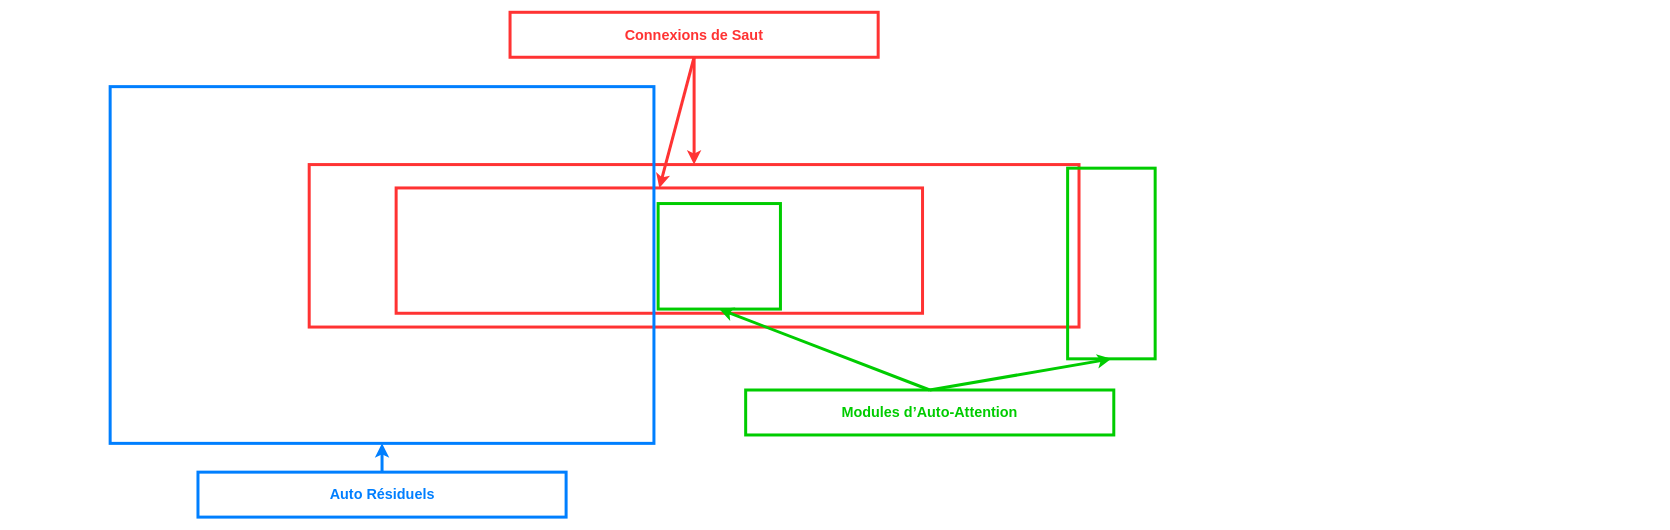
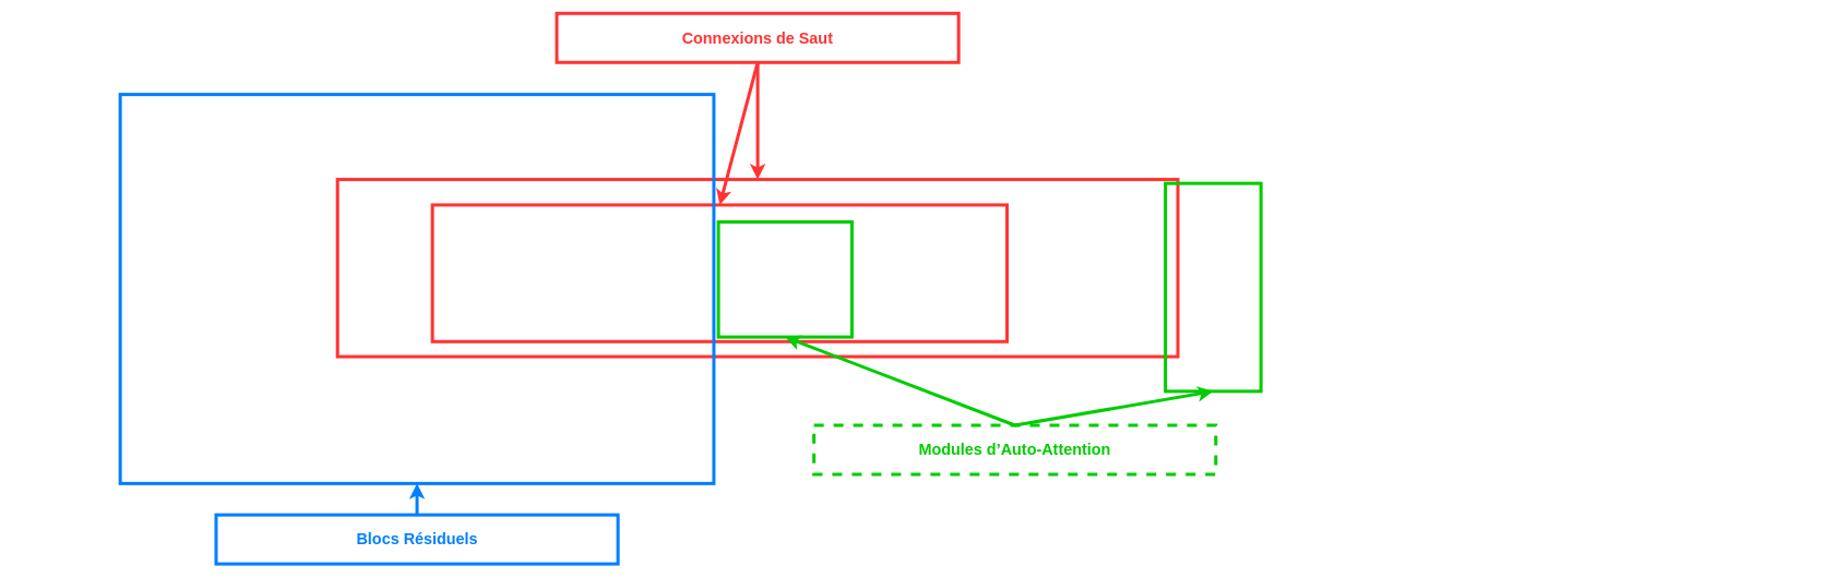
  <mxCell id="0" />
  <mxCell id="1" parent="0" />
  <mxCell id="2" value="" style="shape=image;imageAspect=0;aspect=fixed;verticalLabelPosition=bottom;verticalAlign=top;image=https://camo.githubusercontent.com/93c787119c40de4b1d3b991bde6562fdcf98cc95bc004ba3800327c8c8b1d041/68747470733a2f2f692e696d6775722e636f6d2f42743161784a552e706e67;" parent="1" vertex="1"><mxGeometry x="20" y="88" width="2740.92" height="743.21" as="geometry" /></mxCell>
  <mxCell id="3" style="edgeStyle=none;curved=1;rounded=0;orthogonalLoop=1;jettySize=auto;html=1;exitX=0.75;exitY=0;exitDx=0;exitDy=0;fontSize=12;startSize=8;endSize=8;" edge="1" parent="1" source="5" target="5"><mxGeometry relative="1" as="geometry" /></mxCell>
  <mxCell id="4" style="edgeStyle=none;curved=1;rounded=0;orthogonalLoop=1;jettySize=auto;html=1;fontSize=12;startSize=8;endSize=8;strokeColor=#FF3333;entryX=0.5;entryY=0;entryDx=0;entryDy=0;strokeWidth=5;exitX=0.5;exitY=1;exitDx=0;exitDy=0;" edge="1" parent="1" source="8" target="5"><mxGeometry relative="1" as="geometry"><mxPoint x="1124.222" y="-284.222" as="targetPoint" /><mxPoint x="1153" y="80" as="sourcePoint" /></mxGeometry></mxCell>
  <mxCell id="5" value="" style="rounded=0;whiteSpace=wrap;html=1;fillColor=none;strokeColor=#FF3333;strokeWidth=5;" vertex="1" parent="1"><mxGeometry x="514" y="274" width="1284" height="271" as="geometry" /></mxCell>
  <mxCell id="6" style="edgeStyle=none;curved=1;rounded=0;orthogonalLoop=1;jettySize=auto;html=1;exitX=0.5;exitY=0;exitDx=0;exitDy=0;fontSize=12;startSize=8;endSize=8;" edge="1" parent="1" source="5" target="5"><mxGeometry relative="1" as="geometry" /></mxCell>
  <mxCell id="7" style="edgeStyle=none;curved=1;rounded=0;orthogonalLoop=1;jettySize=auto;html=1;exitX=0.5;exitY=1;exitDx=0;exitDy=0;entryX=0.5;entryY=0;entryDx=0;entryDy=0;fontSize=12;startSize=8;endSize=8;strokeColor=#FF3333;strokeWidth=5;" edge="1" parent="1" source="8" target="10"><mxGeometry relative="1" as="geometry" /></mxCell>
  <mxCell id="8" value="&lt;span id=&quot;docs-internal-guid-c0ea858e-7fff-f68a-39ec-860b975e54fc&quot;&gt;&lt;span style=&quot;font-size: 18pt; font-family: Arial, sans-serif; background-color: transparent; font-weight: 700; font-variant-numeric: normal; font-variant-east-asian: normal; font-variant-alternates: normal; font-variant-position: normal; vertical-align: baseline; white-space-collapse: preserve;&quot;&gt;&lt;font style=&quot;color: rgb(255, 51, 51);&quot;&gt;Connexions de Saut&lt;/font&gt;&lt;/span&gt;&lt;/span&gt;" style="rounded=0;whiteSpace=wrap;html=1;fillColor=none;strokeColor=#FF3333;strokeWidth=5;" vertex="1" parent="1"><mxGeometry x="849" y="20" width="614" height="75" as="geometry" /></mxCell>
  <mxCell id="9" style="edgeStyle=none;curved=1;rounded=0;orthogonalLoop=1;jettySize=auto;html=1;exitX=0;exitY=0;exitDx=0;exitDy=0;fontSize=12;startSize=8;endSize=8;" edge="1" parent="1" source="8" target="8"><mxGeometry relative="1" as="geometry" /></mxCell>
  <mxCell id="10" value="" style="rounded=0;whiteSpace=wrap;html=1;fillColor=none;strokeColor=#FF3333;strokeWidth=5;" vertex="1" parent="1"><mxGeometry x="659" y="313" width="878" height="209" as="geometry" /></mxCell>
  <mxCell id="11" value="" style="rounded=0;whiteSpace=wrap;html=1;fillColor=none;strokeColor=#007FFF;strokeWidth=5;" vertex="1" parent="1"><mxGeometry x="182" y="144" width="907" height="595" as="geometry" /></mxCell>
  <mxCell id="12" style="edgeStyle=none;curved=1;rounded=0;orthogonalLoop=1;jettySize=auto;html=1;exitX=0.5;exitY=0;exitDx=0;exitDy=0;entryX=0.5;entryY=1;entryDx=0;entryDy=0;fontSize=12;startSize=8;endSize=8;strokeWidth=5;strokeColor=#007FFF;" edge="1" parent="1" source="13" target="11"><mxGeometry relative="1" as="geometry" /></mxCell>
- <mxCell id="13" value="&lt;span id=&quot;docs-internal-guid-85cbb625-7fff-80d2-75b8-bda4b54f66cf&quot;&gt;&lt;span style=&quot;font-size: 18pt; font-family: Arial, sans-serif; background-color: transparent; font-weight: 700; font-variant-numeric: normal; font-variant-east-asian: normal; font-variant-alternates: normal; font-variant-position: normal; vertical-align: baseline; white-space-collapse: preserve;&quot;&gt;&lt;font style=&quot;color: rgb(0, 127, 255);&quot;&gt;Auto Résiduels&lt;/font&gt;&lt;/span&gt;&lt;/span&gt;" style="rounded=0;whiteSpace=wrap;html=1;fillColor=none;strokeColor=#007FFF;strokeWidth=5;" vertex="1" parent="1"><mxGeometry x="328.5" y="787" width="614" height="75" as="geometry" /></mxCell>
+ <mxCell id="13" value="&lt;span id=&quot;docs-internal-guid-85cbb625-7fff-80d2-75b8-bda4b54f66cf&quot;&gt;&lt;span style=&quot;font-size: 18pt; font-family: Arial, sans-serif; background-color: transparent; font-weight: 700; font-variant-numeric: normal; font-variant-east-asian: normal; font-variant-alternates: normal; font-variant-position: normal; vertical-align: baseline; white-space-collapse: preserve;&quot;&gt;&lt;font style=&quot;color: rgb(0, 127, 255);&quot;&gt;Blocs Résiduels&lt;/font&gt;&lt;/span&gt;&lt;/span&gt;" style="rounded=0;whiteSpace=wrap;html=1;fillColor=none;strokeColor=#007FFF;strokeWidth=5;" vertex="1" parent="1"><mxGeometry x="328.5" y="787" width="614" height="75" as="geometry" /></mxCell>
  <mxCell id="14" value="" style="rounded=0;whiteSpace=wrap;html=1;fillColor=none;strokeColor=#00CC00;strokeWidth=5;" vertex="1" parent="1"><mxGeometry x="1096" y="339" width="204" height="176" as="geometry" /></mxCell>
  <mxCell id="15" value="" style="rounded=0;whiteSpace=wrap;html=1;fillColor=none;strokeColor=#00CC00;strokeWidth=5;" vertex="1" parent="1"><mxGeometry x="1779" y="280" width="146" height="318" as="geometry" /></mxCell>
  <mxCell id="16" style="edgeStyle=none;curved=1;rounded=0;orthogonalLoop=1;jettySize=auto;html=1;exitX=0.5;exitY=0;exitDx=0;exitDy=0;fontSize=12;startSize=8;endSize=8;entryX=0.5;entryY=1;entryDx=0;entryDy=0;strokeColor=#00CC00;strokeWidth=5;" edge="1" parent="1" source="18" target="14"><mxGeometry relative="1" as="geometry" /></mxCell>
  <mxCell id="17" style="edgeStyle=none;curved=1;rounded=0;orthogonalLoop=1;jettySize=auto;html=1;exitX=0.5;exitY=0;exitDx=0;exitDy=0;entryX=0.5;entryY=1;entryDx=0;entryDy=0;fontSize=12;startSize=8;endSize=8;strokeColor=#00CC00;strokeWidth=5;" edge="1" parent="1" source="18" target="15"><mxGeometry relative="1" as="geometry" /></mxCell>
- <mxCell id="18" value="&lt;span id=&quot;docs-internal-guid-85cbb625-7fff-80d2-75b8-bda4b54f66cf&quot;&gt;&lt;span style=&quot;font-size: 18pt; font-family: Arial, sans-serif; background-color: transparent; font-weight: 700; font-variant-numeric: normal; font-variant-east-asian: normal; font-variant-alternates: normal; font-variant-position: normal; vertical-align: baseline; white-space-collapse: preserve;&quot;&gt;&lt;font style=&quot;color: rgb(0, 204, 0);&quot;&gt;Modules d’Auto-Attention&lt;/font&gt;&lt;/span&gt;&lt;/span&gt;" style="rounded=0;whiteSpace=wrap;html=1;fillColor=none;strokeColor=#00CC00;strokeWidth=5;" vertex="1" parent="1"><mxGeometry x="1242" y="650" width="614" height="75" as="geometry" /></mxCell>
+ <mxCell id="18" value="&lt;span id=&quot;docs-internal-guid-85cbb625-7fff-80d2-75b8-bda4b54f66cf&quot;&gt;&lt;span style=&quot;font-size: 18pt; font-family: Arial, sans-serif; background-color: transparent; font-weight: 700; font-variant-numeric: normal; font-variant-east-asian: normal; font-variant-alternates: normal; font-variant-position: normal; vertical-align: baseline; white-space-collapse: preserve;&quot;&gt;&lt;font style=&quot;color: rgb(0, 204, 0);&quot;&gt;Modules d’Auto-Attention&lt;/font&gt;&lt;/span&gt;&lt;/span&gt;" style="rounded=0;whiteSpace=wrap;html=1;fillColor=none;strokeColor=#00CC00;strokeWidth=5;dashed=1;" vertex="1" parent="1"><mxGeometry x="1242" y="650" width="614" height="75" as="geometry" /></mxCell>
  <mxCell id="19" style="edgeStyle=none;curved=1;rounded=0;orthogonalLoop=1;jettySize=auto;html=1;exitX=0.5;exitY=0;exitDx=0;exitDy=0;fontSize=12;startSize=8;endSize=8;" edge="1" parent="1" source="11" target="11"><mxGeometry relative="1" as="geometry" /></mxCell>
